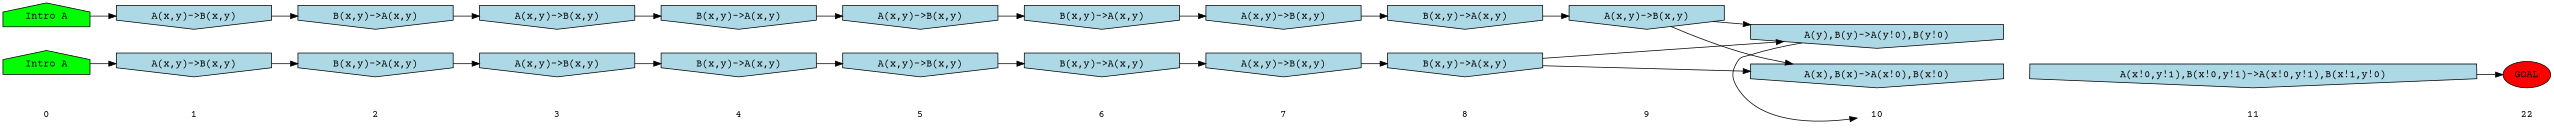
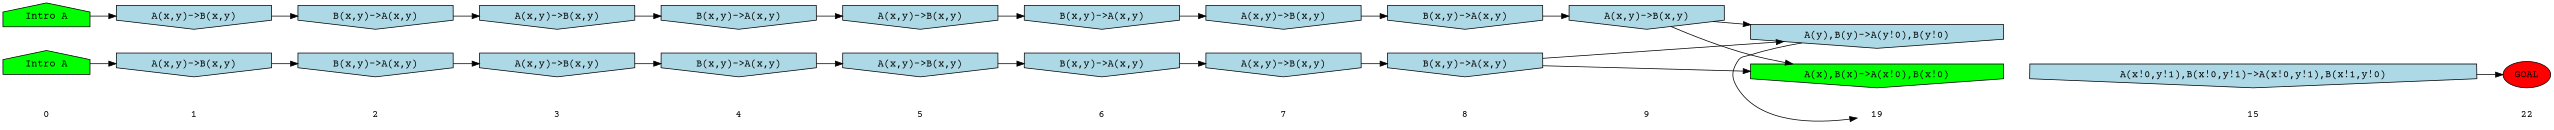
  digraph {
    fontname="Courier Prime"
    rankdir=LR
    ranksep=.5
    node [fontname="Courier Prime" shape=invhouse fillcolor=lightblue style=filled]
    edge [fontname="Courier Prime"]
    0 [shape=plaintext fillcolor="" style=""]
    n2 [fillcolor=green label="Intro A" shape=house]
    n3 [fillcolor=green label="Intro A" shape=house]
    1 [shape=plaintext fillcolor="" style=""]
    n5 [label="A(x,y)->B(x,y)"]
    n6 [label="A(x,y)->B(x,y)"]
    2 [shape=plaintext fillcolor="" style=""]
    n8 [label="B(x,y)->A(x,y)"]
    n9 [label="B(x,y)->A(x,y)"]
    3 [shape=plaintext fillcolor="" style=""]
    n11 [label="A(x,y)->B(x,y)"]
    n12 [label="A(x,y)->B(x,y)"]
    4 [shape=plaintext fillcolor="" style=""]
    n14 [label="B(x,y)->A(x,y)"]
    n15 [label="B(x,y)->A(x,y)"]
    5 [shape=plaintext fillcolor="" style=""]
    n17 [label="A(x,y)->B(x,y)"]
    n18 [label="A(x,y)->B(x,y)"]
    6 [shape=plaintext fillcolor="" style=""]
    n20 [label="B(x,y)->A(x,y)"]
    n21 [label="B(x,y)->A(x,y)"]
    7 [shape=plaintext fillcolor="" style=""]
    n23 [label="A(x,y)->B(x,y)"]
    n24 [label="A(x,y)->B(x,y)"]
    8 [shape=plaintext fillcolor="" style=""]
    n26 [label="B(x,y)->A(x,y)"]
    n27 [label="B(x,y)->A(x,y)"]
    9 [shape=plaintext fillcolor="" style=""]
    n29 [label="A(x,y)->B(x,y)"]
-   10 [shape=plaintext fillcolor="" style=""]
+   10 [shape=plaintext label=19 fillcolor="" style=""]
    n31 [label="A(y),B(y)->A(y!0),B(y!0)"]
-   n32 [label="A(x),B(x)->A(x!0),B(x!0)"]
-   11 [shape=plaintext fillcolor="" style=""]
+   n32 [fillcolor=green label="A(x),B(x)->A(x!0),B(x!0)"]
+   11 [shape=plaintext label=15 fillcolor="" style=""]
    n34 [label="A(x!0,y!1),B(x!0,y!1)->A(x!0,y!1),B(x!1,y!0)"]
    n35 [label=22 shape=plaintext fillcolor="" style=""]
    n36 [fillcolor=red label=GOAL shape=""]
    subgraph sub_1 {
      rank=same
      0
      n2
      n3
    }
    subgraph sub_2 {
      rank=same
      1
      n5
      n6
    }
    subgraph sub_3 {
      rank=same
      2
      n8
      n9
    }
    subgraph sub_4 {
      rank=same
      3
      n11
      n12
    }
    subgraph sub_5 {
      rank=same
      4
      n14
      n15
    }
    subgraph sub_6 {
      rank=same
      5
      n17
      n18
    }
    subgraph sub_7 {
      rank=same
      6
      n20
      n21
    }
    subgraph sub_8 {
      rank=same
      7
      n23
      n24
    }
    subgraph sub_9 {
      rank=same
      8
      n26
      n27
    }
    subgraph sub_10 {
      rank=same
      9
      n29
    }
    subgraph sub_11 {
      rank=same
      10
      n31
      n32
    }
    subgraph sub_12 {
      rank=same
      11
      n34
    }
    subgraph sub_13 {
      rank=same
      n35
      n36
    }
    0 -> 1 [style=invis]
    n2 -> n5
    n3 -> n6
    1 -> 2 [style=invis]
    n5 -> n8
    n6 -> n9
    2 -> 3 [style=invis]
    n8 -> n11
    n9 -> n12
    3 -> 4 [style=invis]
    n11 -> n14
    n12 -> n15
    4 -> 5 [style=invis]
    n14 -> n17
    n15 -> n18
    5 -> 6 [style=invis]
    n17 -> n21
    n18 -> n20
    6 -> 7 [style=invis]
    n20 -> n23
    n21 -> n24
    7 -> 8 [style=invis]
    n23 -> n26
    n24 -> n27
    8 -> 9 [style=invis]
    n26 -> n29
    n27 -> n31
    n27 -> n32
    9 -> 10 [style=invis]
    n29 -> n31
    n29 -> n32
    10 -> 11 [style=invis]
    n31 -> 10
    11 -> n35 [style=invis]
    n34 -> n36
  }
